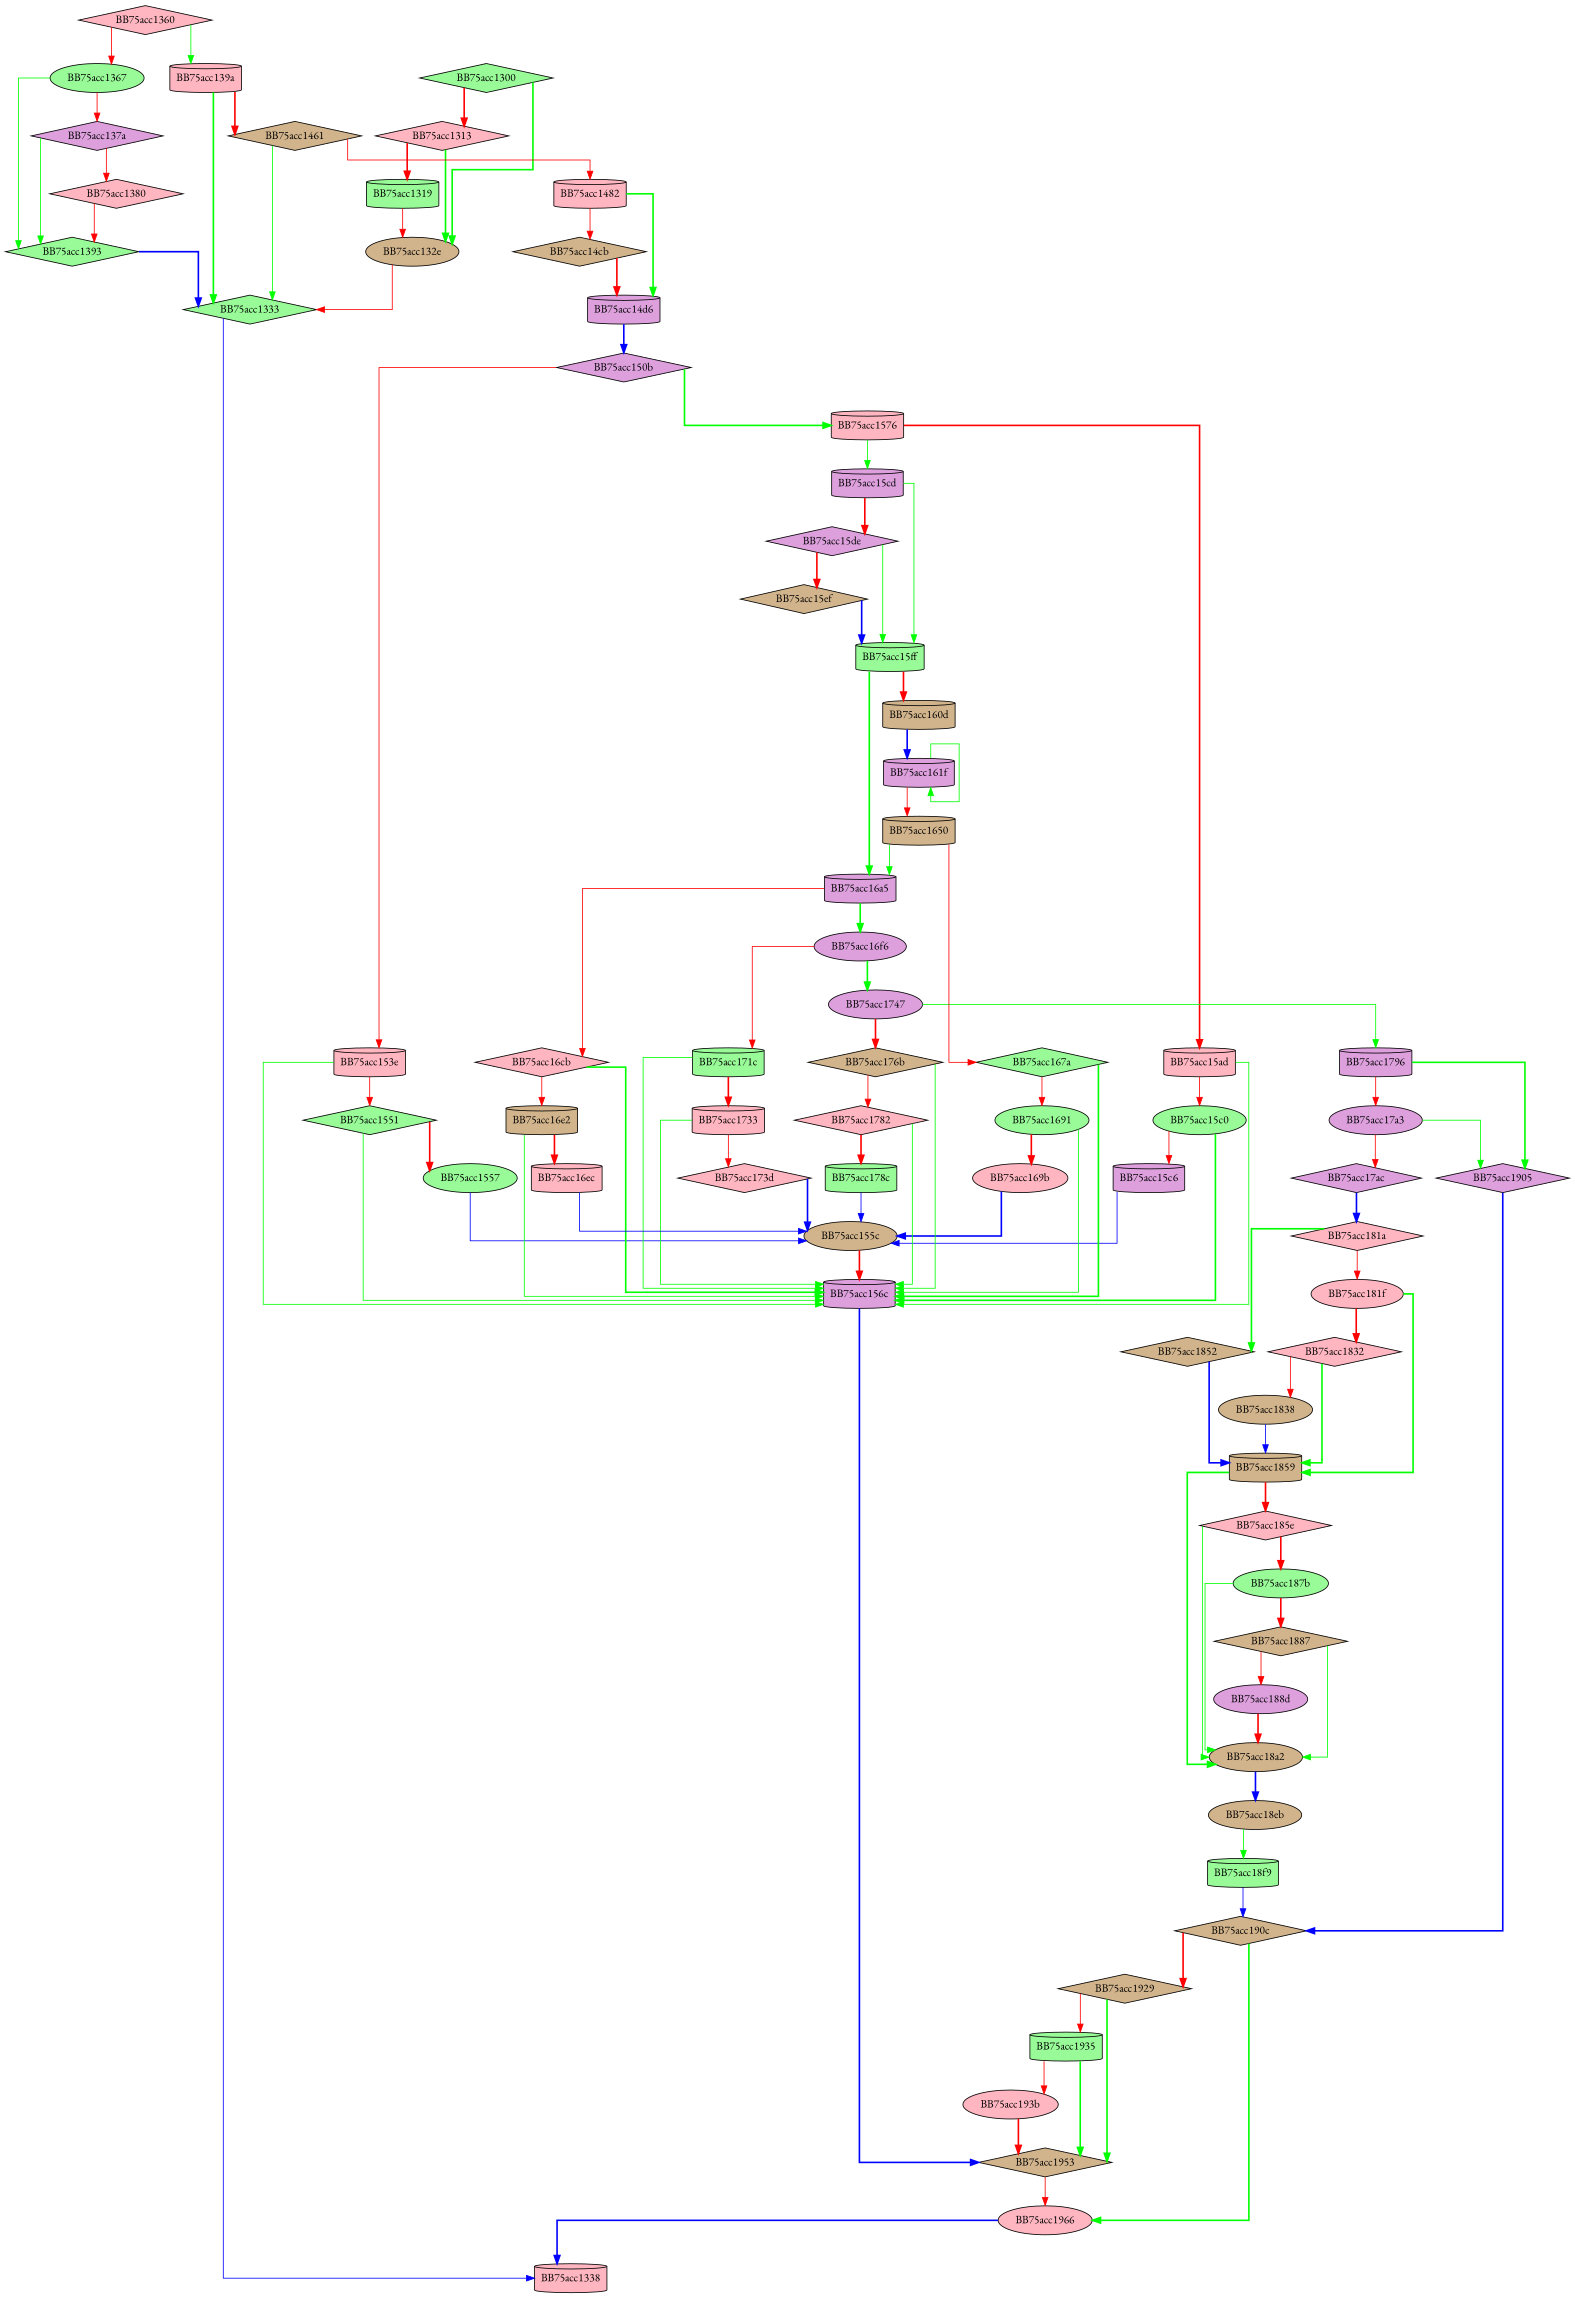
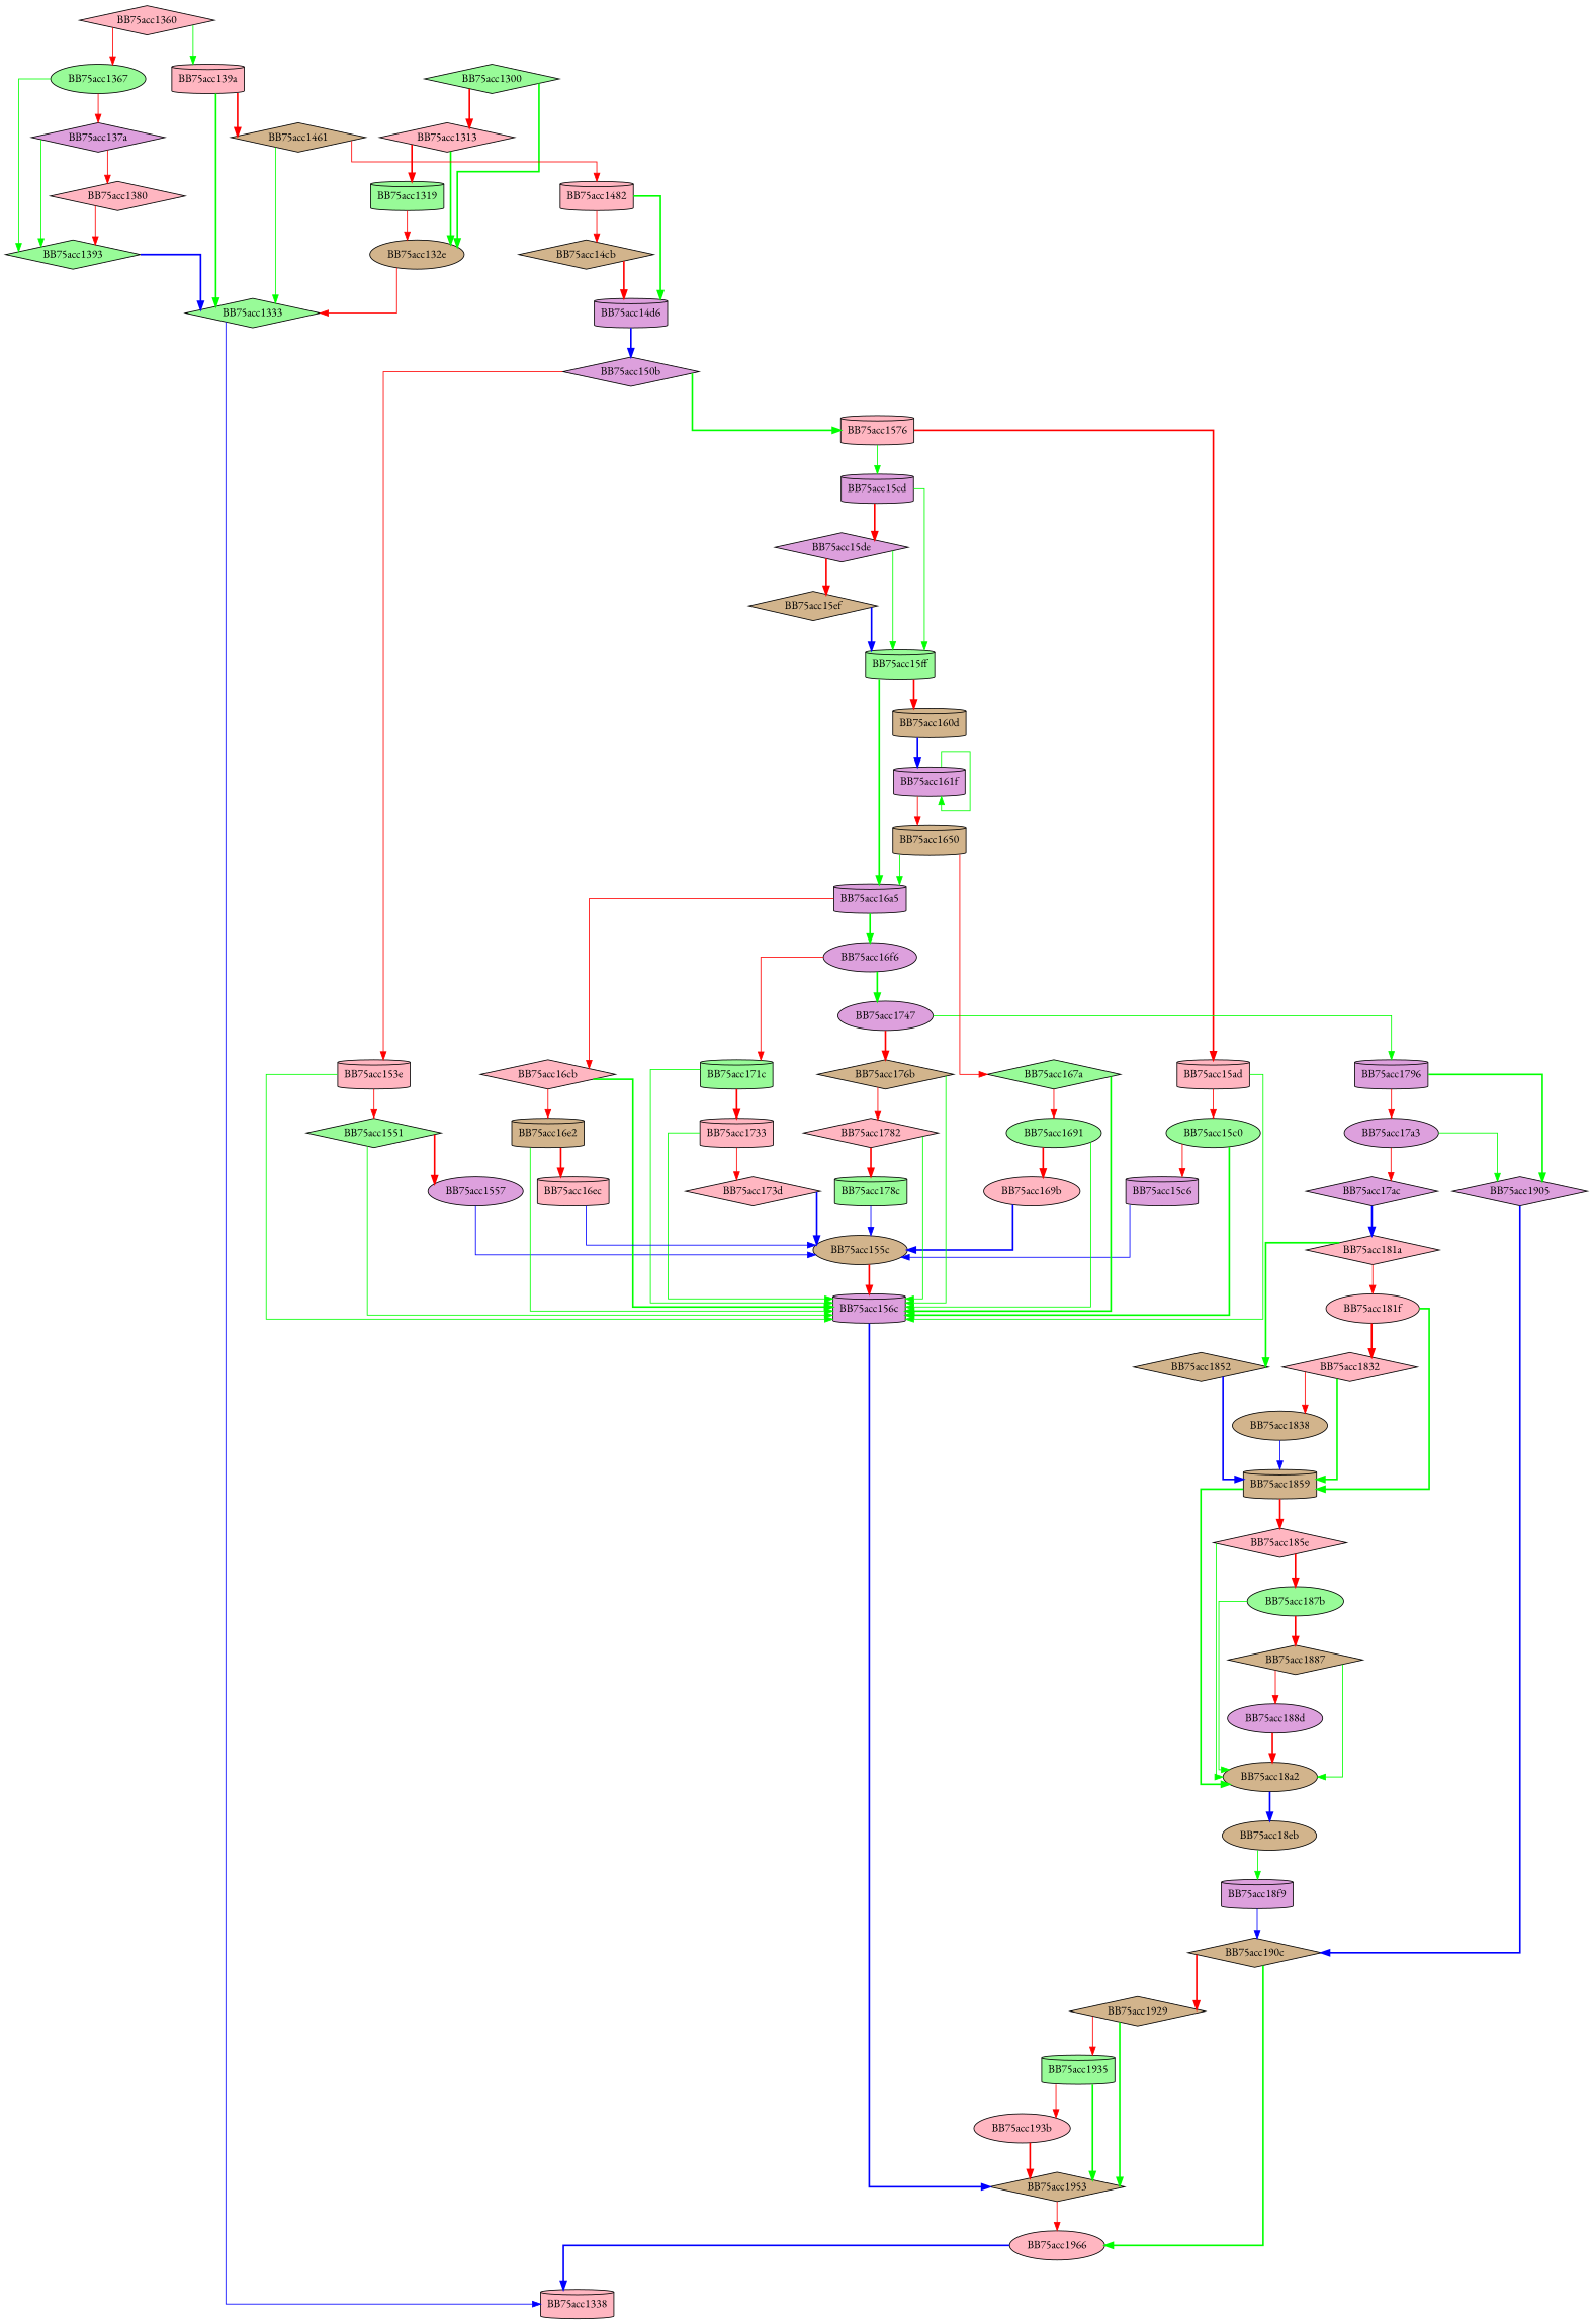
  digraph {
    fontname="EB Garamond"
    splines=ortho
    node [fillcolor=lightpink fontname="EB Garamond" shape=diamond style=filled]
    edge [color=red fontname="EB Garamond" style=solid]
    BB75acc139a [shape=cylinder]
    BB75acc1360
    BB75acc1367 [fillcolor=palegreen shape=ellipse]
    BB75acc1300 [fillcolor=palegreen]
    BB75acc132e [fillcolor=tan shape=ellipse]
    BB75acc1313
    BB75acc1333 [fillcolor=palegreen]
    BB75acc1461 [fillcolor=tan]
    BB75acc1393 [fillcolor=palegreen]
    BB75acc137a [fillcolor=plum]
    BB75acc1319 [fillcolor=palegreen shape=cylinder]
    BB75acc1338 [shape=cylinder]
    BB75acc1482 [shape=cylinder]
    BB75acc1380
    BB75acc14d6 [fillcolor=plum shape=cylinder]
    BB75acc14cb [fillcolor=tan]
    BB75acc150b [fillcolor=plum]
    BB75acc1576 [shape=cylinder]
    BB75acc153e [shape=cylinder]
    BB75acc15cd [fillcolor=plum shape=cylinder]
    BB75acc15ad [shape=cylinder]
    BB75acc156c [fillcolor=plum shape=cylinder]
    BB75acc1551 [fillcolor=palegreen]
    BB75acc15ff [fillcolor=palegreen shape=cylinder]
    BB75acc15de [fillcolor=plum]
    BB75acc15c0 [fillcolor=palegreen shape=ellipse]
    BB75acc1953 [fillcolor=tan]
-   BB75acc1557 [fillcolor=palegreen shape=ellipse]
+   BB75acc1557 [fillcolor=plum shape=ellipse]
    BB75acc1966 [shape=ellipse]
    BB75acc155c [fillcolor=tan shape=ellipse]
    BB75acc16a5 [fillcolor=plum shape=cylinder]
    BB75acc160d [fillcolor=tan shape=cylinder]
    BB75acc15ef [fillcolor=tan]
    BB75acc15c6 [fillcolor=plum shape=cylinder]
    BB75acc16f6 [fillcolor=plum shape=ellipse]
    BB75acc16cb
    BB75acc161f [fillcolor=plum shape=cylinder]
    BB75acc1747 [fillcolor=plum shape=ellipse]
    BB75acc171c [fillcolor=palegreen shape=cylinder]
    BB75acc16e2 [fillcolor=tan shape=cylinder]
    BB75acc1650 [fillcolor=tan shape=cylinder]
    BB75acc167a [fillcolor=palegreen]
    BB75acc1691 [fillcolor=palegreen shape=ellipse]
    BB75acc169b [shape=ellipse]
    BB75acc1796 [fillcolor=plum shape=cylinder]
    BB75acc176b [fillcolor=tan]
    BB75acc1733 [shape=cylinder]
    BB75acc16ec [shape=cylinder]
    BB75acc1905 [fillcolor=plum]
    BB75acc17a3 [fillcolor=plum shape=ellipse]
    BB75acc1782
    BB75acc173d
    BB75acc190c [fillcolor=tan]
    BB75acc17ac [fillcolor=plum]
    BB75acc178c [fillcolor=palegreen shape=cylinder]
    BB75acc1929 [fillcolor=tan]
    BB75acc181a
    BB75acc1852 [fillcolor=tan]
    BB75acc181f [shape=ellipse]
    BB75acc1859 [fillcolor=tan shape=cylinder]
    BB75acc1832
    BB75acc18a2 [fillcolor=tan shape=ellipse]
    BB75acc185e
    BB75acc1838 [fillcolor=tan shape=ellipse]
    BB75acc18eb [fillcolor=tan shape=ellipse]
    BB75acc187b [fillcolor=palegreen shape=ellipse]
-   BB75acc18f9 [fillcolor=palegreen shape=cylinder]
+   BB75acc18f9 [fillcolor=plum shape=cylinder]
    BB75acc1887 [fillcolor=tan]
    BB75acc188d [fillcolor=plum shape=ellipse]
    BB75acc1935 [fillcolor=palegreen shape=cylinder]
    BB75acc193b [shape=ellipse]
    BB75acc139a -> BB75acc1333 [color=green style=bold]
    BB75acc139a -> BB75acc1461 [style=bold]
    BB75acc1360 -> BB75acc139a [color=green]
    BB75acc1360 -> BB75acc1367
    BB75acc1367 -> BB75acc1393 [color=green]
    BB75acc1367 -> BB75acc137a
    BB75acc1300 -> BB75acc132e [color=green style=bold]
    BB75acc1300 -> BB75acc1313 [style=bold]
    BB75acc132e -> BB75acc1333
    BB75acc1313 -> BB75acc132e [color=green style=bold]
    BB75acc1313 -> BB75acc1319 [style=bold]
    BB75acc1333 -> BB75acc1338 [color=blue]
    BB75acc1461 -> BB75acc1333 [color=green]
    BB75acc1461 -> BB75acc1482
    BB75acc1393 -> BB75acc1333 [color=blue style=bold]
    BB75acc137a -> BB75acc1393 [color=green]
    BB75acc137a -> BB75acc1380
    BB75acc1319 -> BB75acc132e
    BB75acc1482 -> BB75acc14d6 [color=green style=bold]
    BB75acc1482 -> BB75acc14cb
    BB75acc1380 -> BB75acc1393
    BB75acc14d6 -> BB75acc150b [color=blue style=bold]
    BB75acc14cb -> BB75acc14d6 [style=bold]
    BB75acc150b -> BB75acc1576 [color=green style=bold]
    BB75acc150b -> BB75acc153e
    BB75acc1576 -> BB75acc15cd [color=green]
    BB75acc1576 -> BB75acc15ad [style=bold]
    BB75acc153e -> BB75acc156c [color=green]
    BB75acc153e -> BB75acc1551
    BB75acc15cd -> BB75acc15ff [color=green]
    BB75acc15cd -> BB75acc15de [style=bold]
    BB75acc15ad -> BB75acc156c [color=green]
    BB75acc15ad -> BB75acc15c0
    BB75acc156c -> BB75acc1953 [color=blue style=bold]
    BB75acc1551 -> BB75acc156c [color=green]
    BB75acc1551 -> BB75acc1557 [style=bold]
    BB75acc15ff -> BB75acc16a5 [color=green style=bold]
    BB75acc15ff -> BB75acc160d [style=bold]
    BB75acc15de -> BB75acc15ff [color=green]
    BB75acc15de -> BB75acc15ef [style=bold]
    BB75acc15c0 -> BB75acc156c [color=green style=bold]
    BB75acc15c0 -> BB75acc15c6
    BB75acc1953 -> BB75acc1966
    BB75acc1557 -> BB75acc155c [color=blue]
    BB75acc1966 -> BB75acc1338 [color=blue style=bold]
    BB75acc155c -> BB75acc156c [style=bold]
    BB75acc16a5 -> BB75acc16f6 [color=green style=bold]
    BB75acc16a5 -> BB75acc16cb
    BB75acc160d -> BB75acc161f [color=blue style=bold]
    BB75acc15ef -> BB75acc15ff [color=blue style=bold]
    BB75acc15c6 -> BB75acc155c [color=blue]
    BB75acc16f6 -> BB75acc1747 [color=green style=bold]
    BB75acc16f6 -> BB75acc171c
    BB75acc16cb -> BB75acc156c [color=green style=bold]
    BB75acc16cb -> BB75acc16e2
    BB75acc161f -> BB75acc161f [color=green]
    BB75acc161f -> BB75acc1650
    BB75acc1747 -> BB75acc1796 [color=green]
    BB75acc1747 -> BB75acc176b [style=bold]
    BB75acc171c -> BB75acc156c [color=green]
    BB75acc171c -> BB75acc1733 [style=bold]
    BB75acc16e2 -> BB75acc156c [color=green]
    BB75acc16e2 -> BB75acc16ec [style=bold]
    BB75acc1650 -> BB75acc16a5 [color=green]
    BB75acc1650 -> BB75acc167a
    BB75acc167a -> BB75acc156c [color=green style=bold]
    BB75acc167a -> BB75acc1691
    BB75acc1691 -> BB75acc156c [color=green]
    BB75acc1691 -> BB75acc169b [style=bold]
    BB75acc169b -> BB75acc155c [color=blue style=bold]
    BB75acc1796 -> BB75acc1905 [color=green style=bold]
    BB75acc1796 -> BB75acc17a3
    BB75acc176b -> BB75acc156c [color=green]
    BB75acc176b -> BB75acc1782
    BB75acc1733 -> BB75acc156c [color=green]
    BB75acc1733 -> BB75acc173d
    BB75acc16ec -> BB75acc155c [color=blue]
    BB75acc1905 -> BB75acc190c [color=blue style=bold]
    BB75acc17a3 -> BB75acc1905 [color=green]
    BB75acc17a3 -> BB75acc17ac
    BB75acc1782 -> BB75acc156c [color=green]
    BB75acc1782 -> BB75acc178c [style=bold]
    BB75acc173d -> BB75acc155c [color=blue style=bold]
    BB75acc190c -> BB75acc1966 [color=green style=bold]
    BB75acc190c -> BB75acc1929 [style=bold]
    BB75acc17ac -> BB75acc181a [color=blue style=bold]
    BB75acc178c -> BB75acc155c [color=blue]
    BB75acc1929 -> BB75acc1953 [color=green style=bold]
    BB75acc1929 -> BB75acc1935
    BB75acc181a -> BB75acc1852 [color=green style=bold]
    BB75acc181a -> BB75acc181f
    BB75acc1852 -> BB75acc1859 [color=blue style=bold]
    BB75acc181f -> BB75acc1859 [color=green style=bold]
    BB75acc181f -> BB75acc1832 [style=bold]
    BB75acc1859 -> BB75acc18a2 [color=green style=bold]
    BB75acc1859 -> BB75acc185e [style=bold]
    BB75acc1832 -> BB75acc1859 [color=green style=bold]
    BB75acc1832 -> BB75acc1838
    BB75acc18a2 -> BB75acc18eb [color=blue style=bold]
    BB75acc185e -> BB75acc18a2 [color=green]
    BB75acc185e -> BB75acc187b [style=bold]
    BB75acc1838 -> BB75acc1859 [color=blue]
    BB75acc18eb -> BB75acc18f9 [color=green]
    BB75acc187b -> BB75acc18a2 [color=green]
    BB75acc187b -> BB75acc1887 [style=bold]
    BB75acc18f9 -> BB75acc190c [color=blue]
    BB75acc1887 -> BB75acc18a2 [color=green]
    BB75acc1887 -> BB75acc188d
    BB75acc188d -> BB75acc18a2 [style=bold]
    BB75acc1935 -> BB75acc1953 [color=green style=bold]
    BB75acc1935 -> BB75acc193b
    BB75acc193b -> BB75acc1953 [style=bold]
  }
